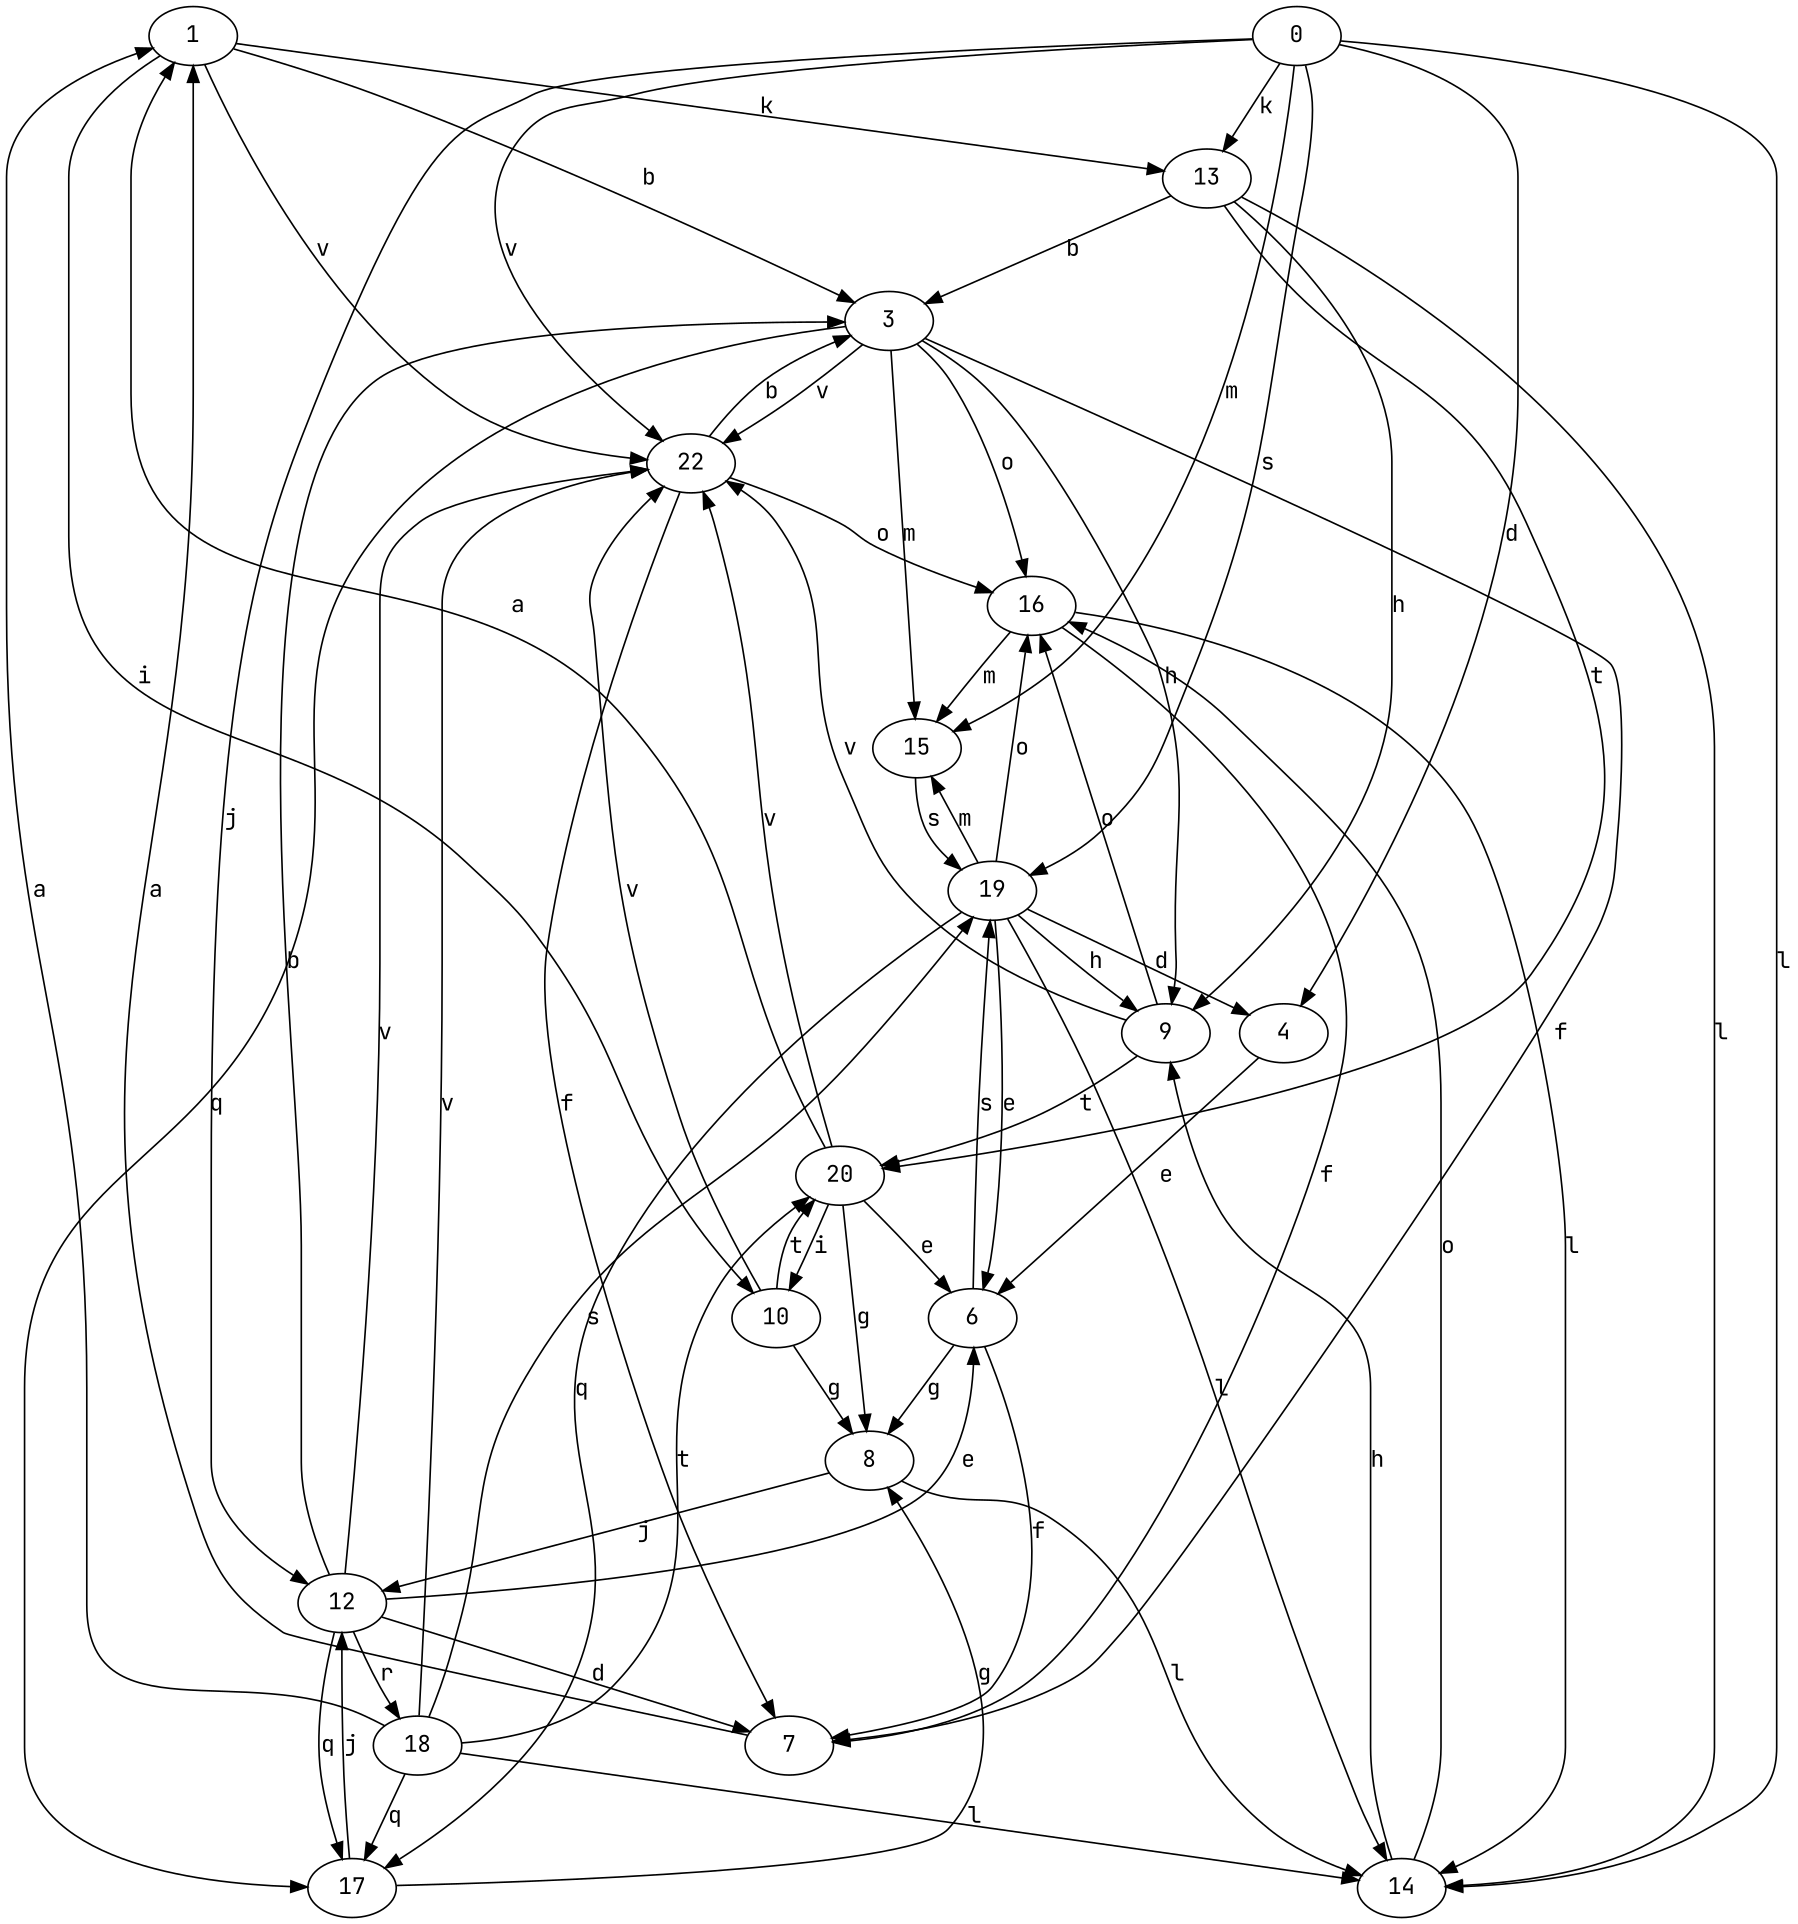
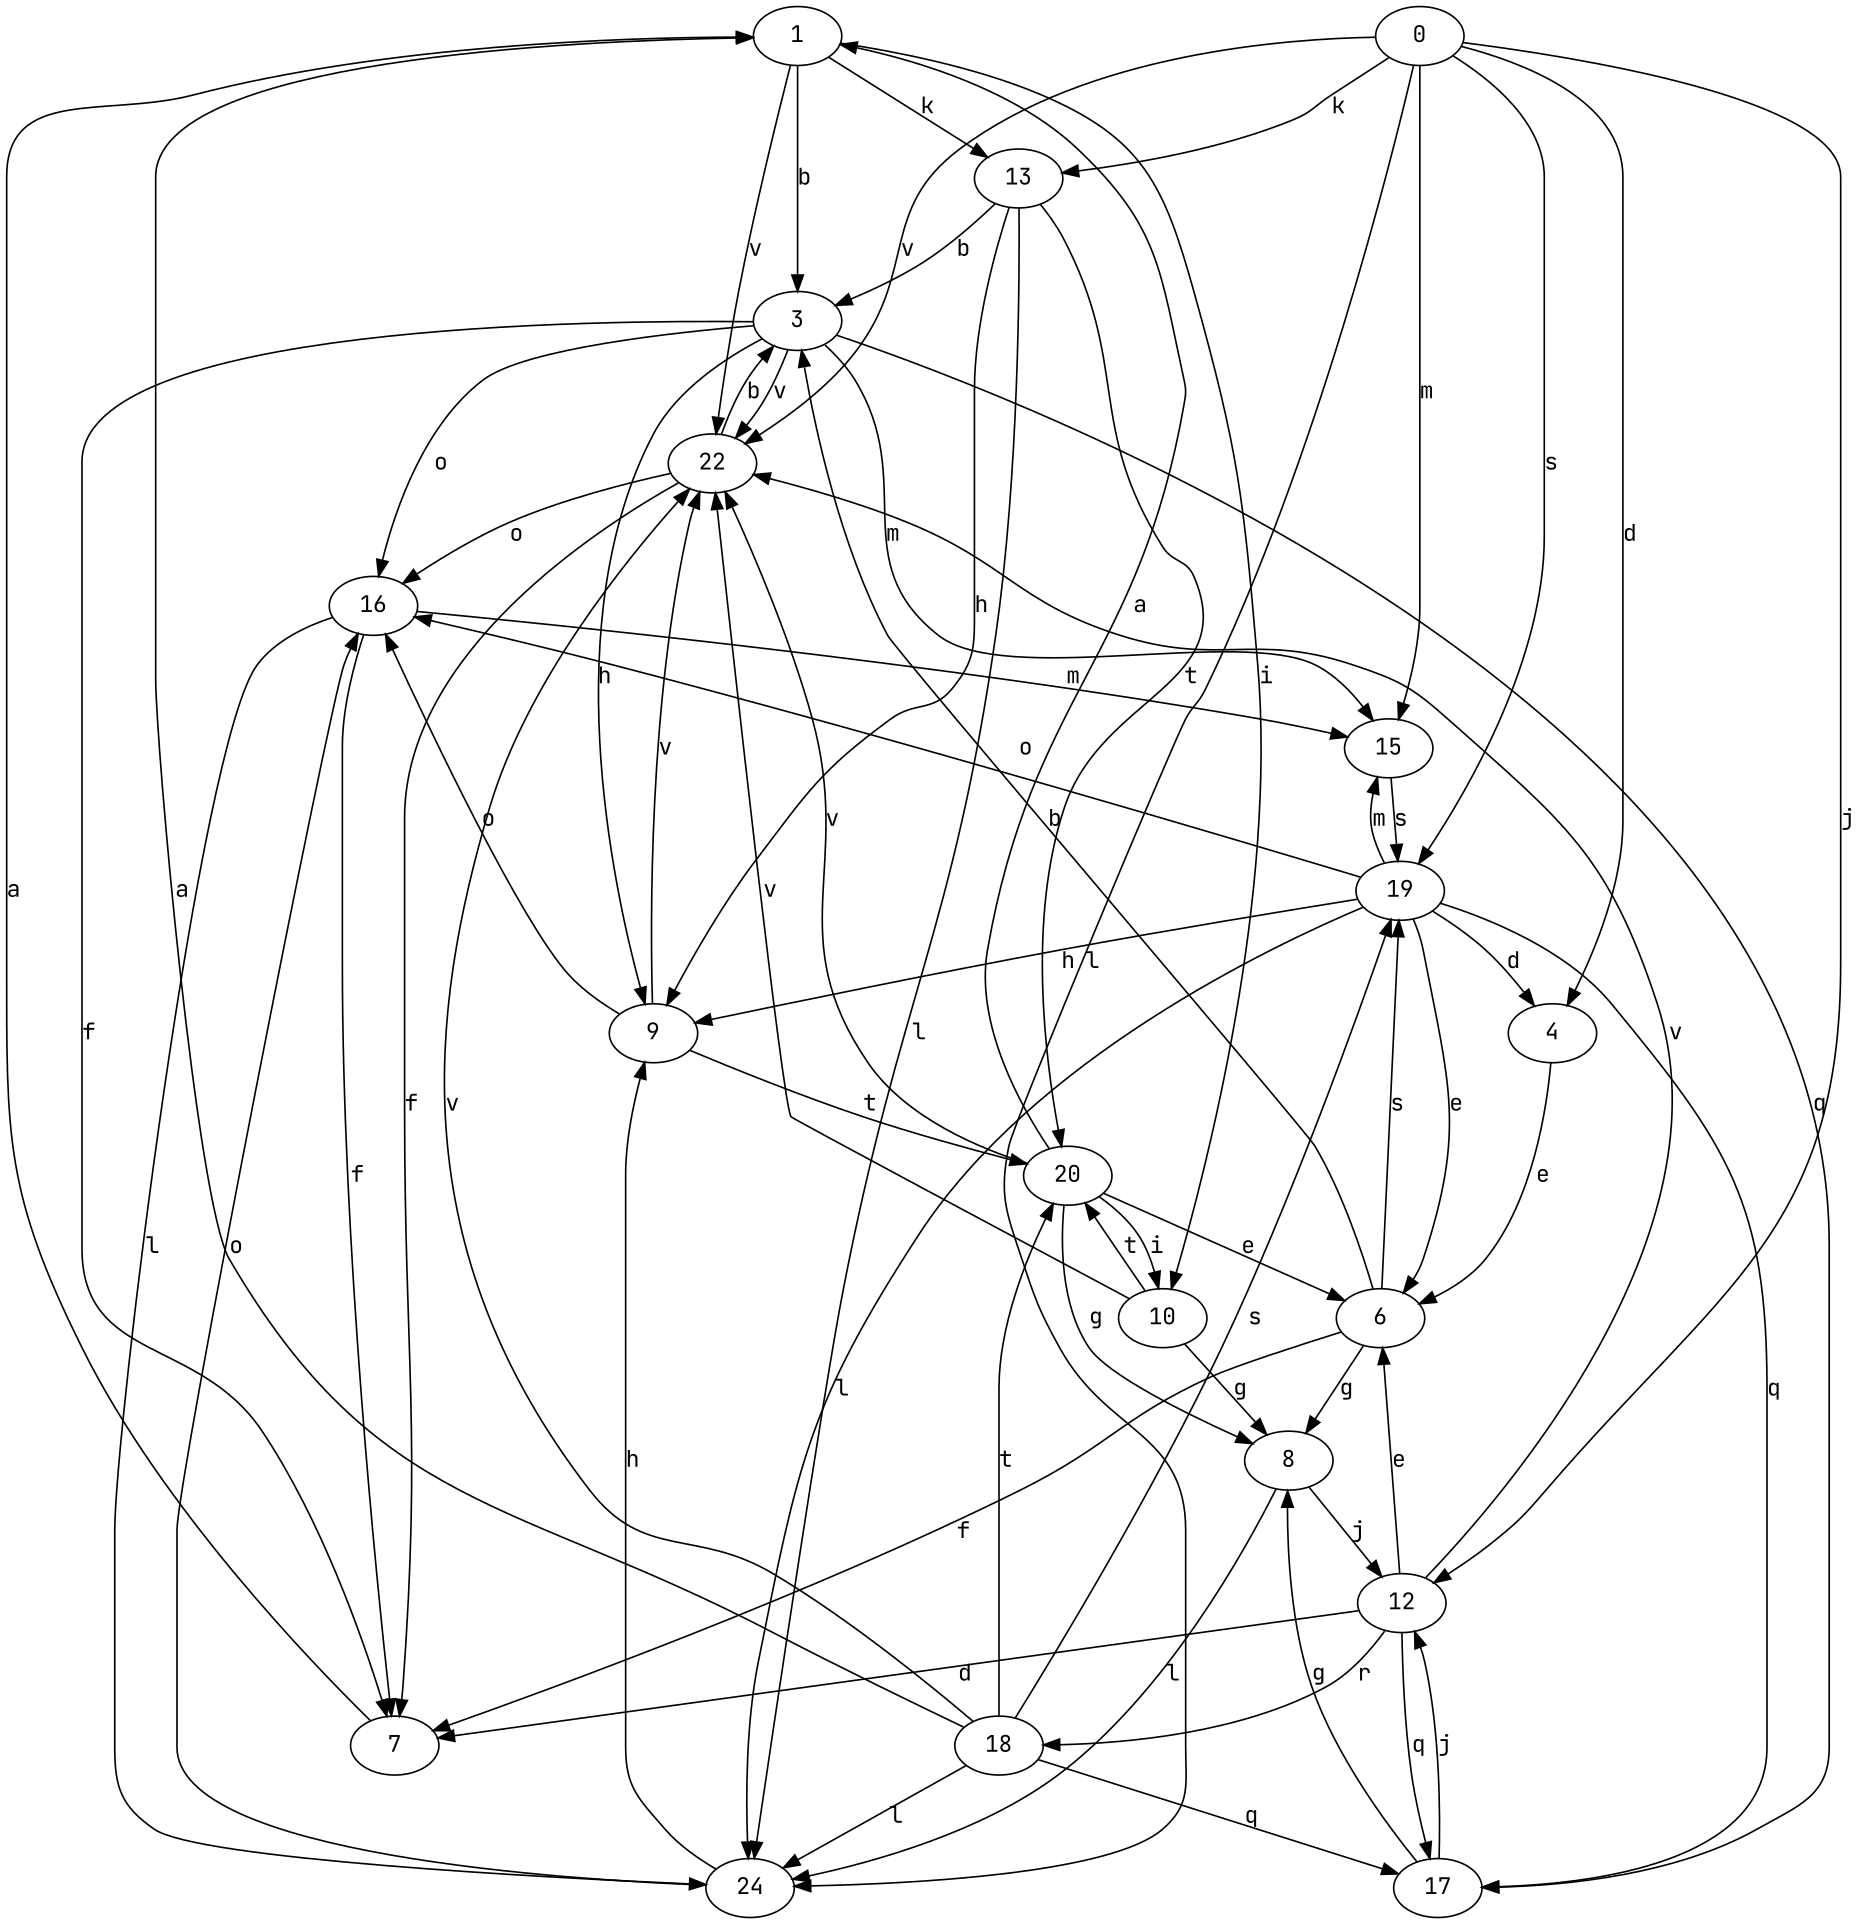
  strict digraph {
    fontname="JetBrains Mono"
    node [fontname="JetBrains Mono"]
    edge [fontname="JetBrains Mono"]
    1
    3
    10
    13
    22
    7
    9
    15
    16
    17
    8
    20
-   14
+   14 [label=24]
    19
    12
    4
    6
    18
    0
    1 -> 3 [label=b]
    1 -> 10 [label=i]
    1 -> 13 [label=k]
    1 -> 22 [label=v]
    3 -> 22 [label=v]
    3 -> 7 [label=f]
    3 -> 9 [label=h]
    3 -> 15 [label=m]
    3 -> 16 [label=o]
    3 -> 17 [label=q]
    10 -> 22 [label=v]
    10 -> 8 [label=g]
    10 -> 20 [label=t]
    13 -> 3 [label=b]
    13 -> 9 [label=h]
    13 -> 20 [label=t]
    13 -> 14 [label=l]
    22 -> 3 [label=b]
    22 -> 7 [label=f]
    22 -> 16 [label=o]
    7 -> 1 [label=a]
    9 -> 22 [label=v]
    9 -> 16 [label=o]
    9 -> 20 [label=t]
    15 -> 19 [label=s]
    16 -> 7 [label=f]
    16 -> 15 [label=m]
    16 -> 14 [label=l]
    17 -> 8 [label=g]
    17 -> 12 [label=j]
    8 -> 14 [label=l]
    8 -> 12 [label=j]
    20 -> 1 [label=a]
    20 -> 10 [label=i]
    20 -> 22 [label=v]
    20 -> 8 [label=g]
    20 -> 6 [label=e]
    14 -> 9 [label=h]
    14 -> 16 [label=o]
    19 -> 9 [label=h]
    19 -> 15 [label=m]
    19 -> 16 [label=o]
    19 -> 17 [label=q]
    19 -> 14 [label=l]
    19 -> 4 [label=d]
    19 -> 6 [label=e]
    12 -> 22 [label=v]
    12 -> 7 [label=d]
    12 -> 17 [label=q]
    12 -> 6 [label=e]
    12 -> 18 [label=r]
    4 -> 6 [label=e]
-   12 -> 3 [label=b]
+   6 -> 3 [label=b]
    6 -> 7 [label=f]
    6 -> 8 [label=g]
    6 -> 19 [label=s]
    18 -> 1 [label=a]
    18 -> 22 [label=v]
    18 -> 17 [label=q]
    18 -> 20 [label=t]
    18 -> 14 [label=l]
    18 -> 19 [label=s]
    0 -> 13 [label=k]
    0 -> 22 [label=v]
    0 -> 15 [label=m]
    0 -> 14 [label=l]
    0 -> 19 [label=s]
    0 -> 12 [label=j]
    0 -> 4 [label=d]
  }
